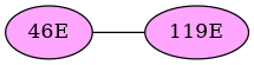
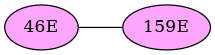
  graph {
    rankdir=LR
    node [fillcolor="#FFA6FF" style=radial]
    "46E"
-   "119E"
+   "119E" [label="159E"]
    "46E" -- "119E" [penwidth=1]
  }
